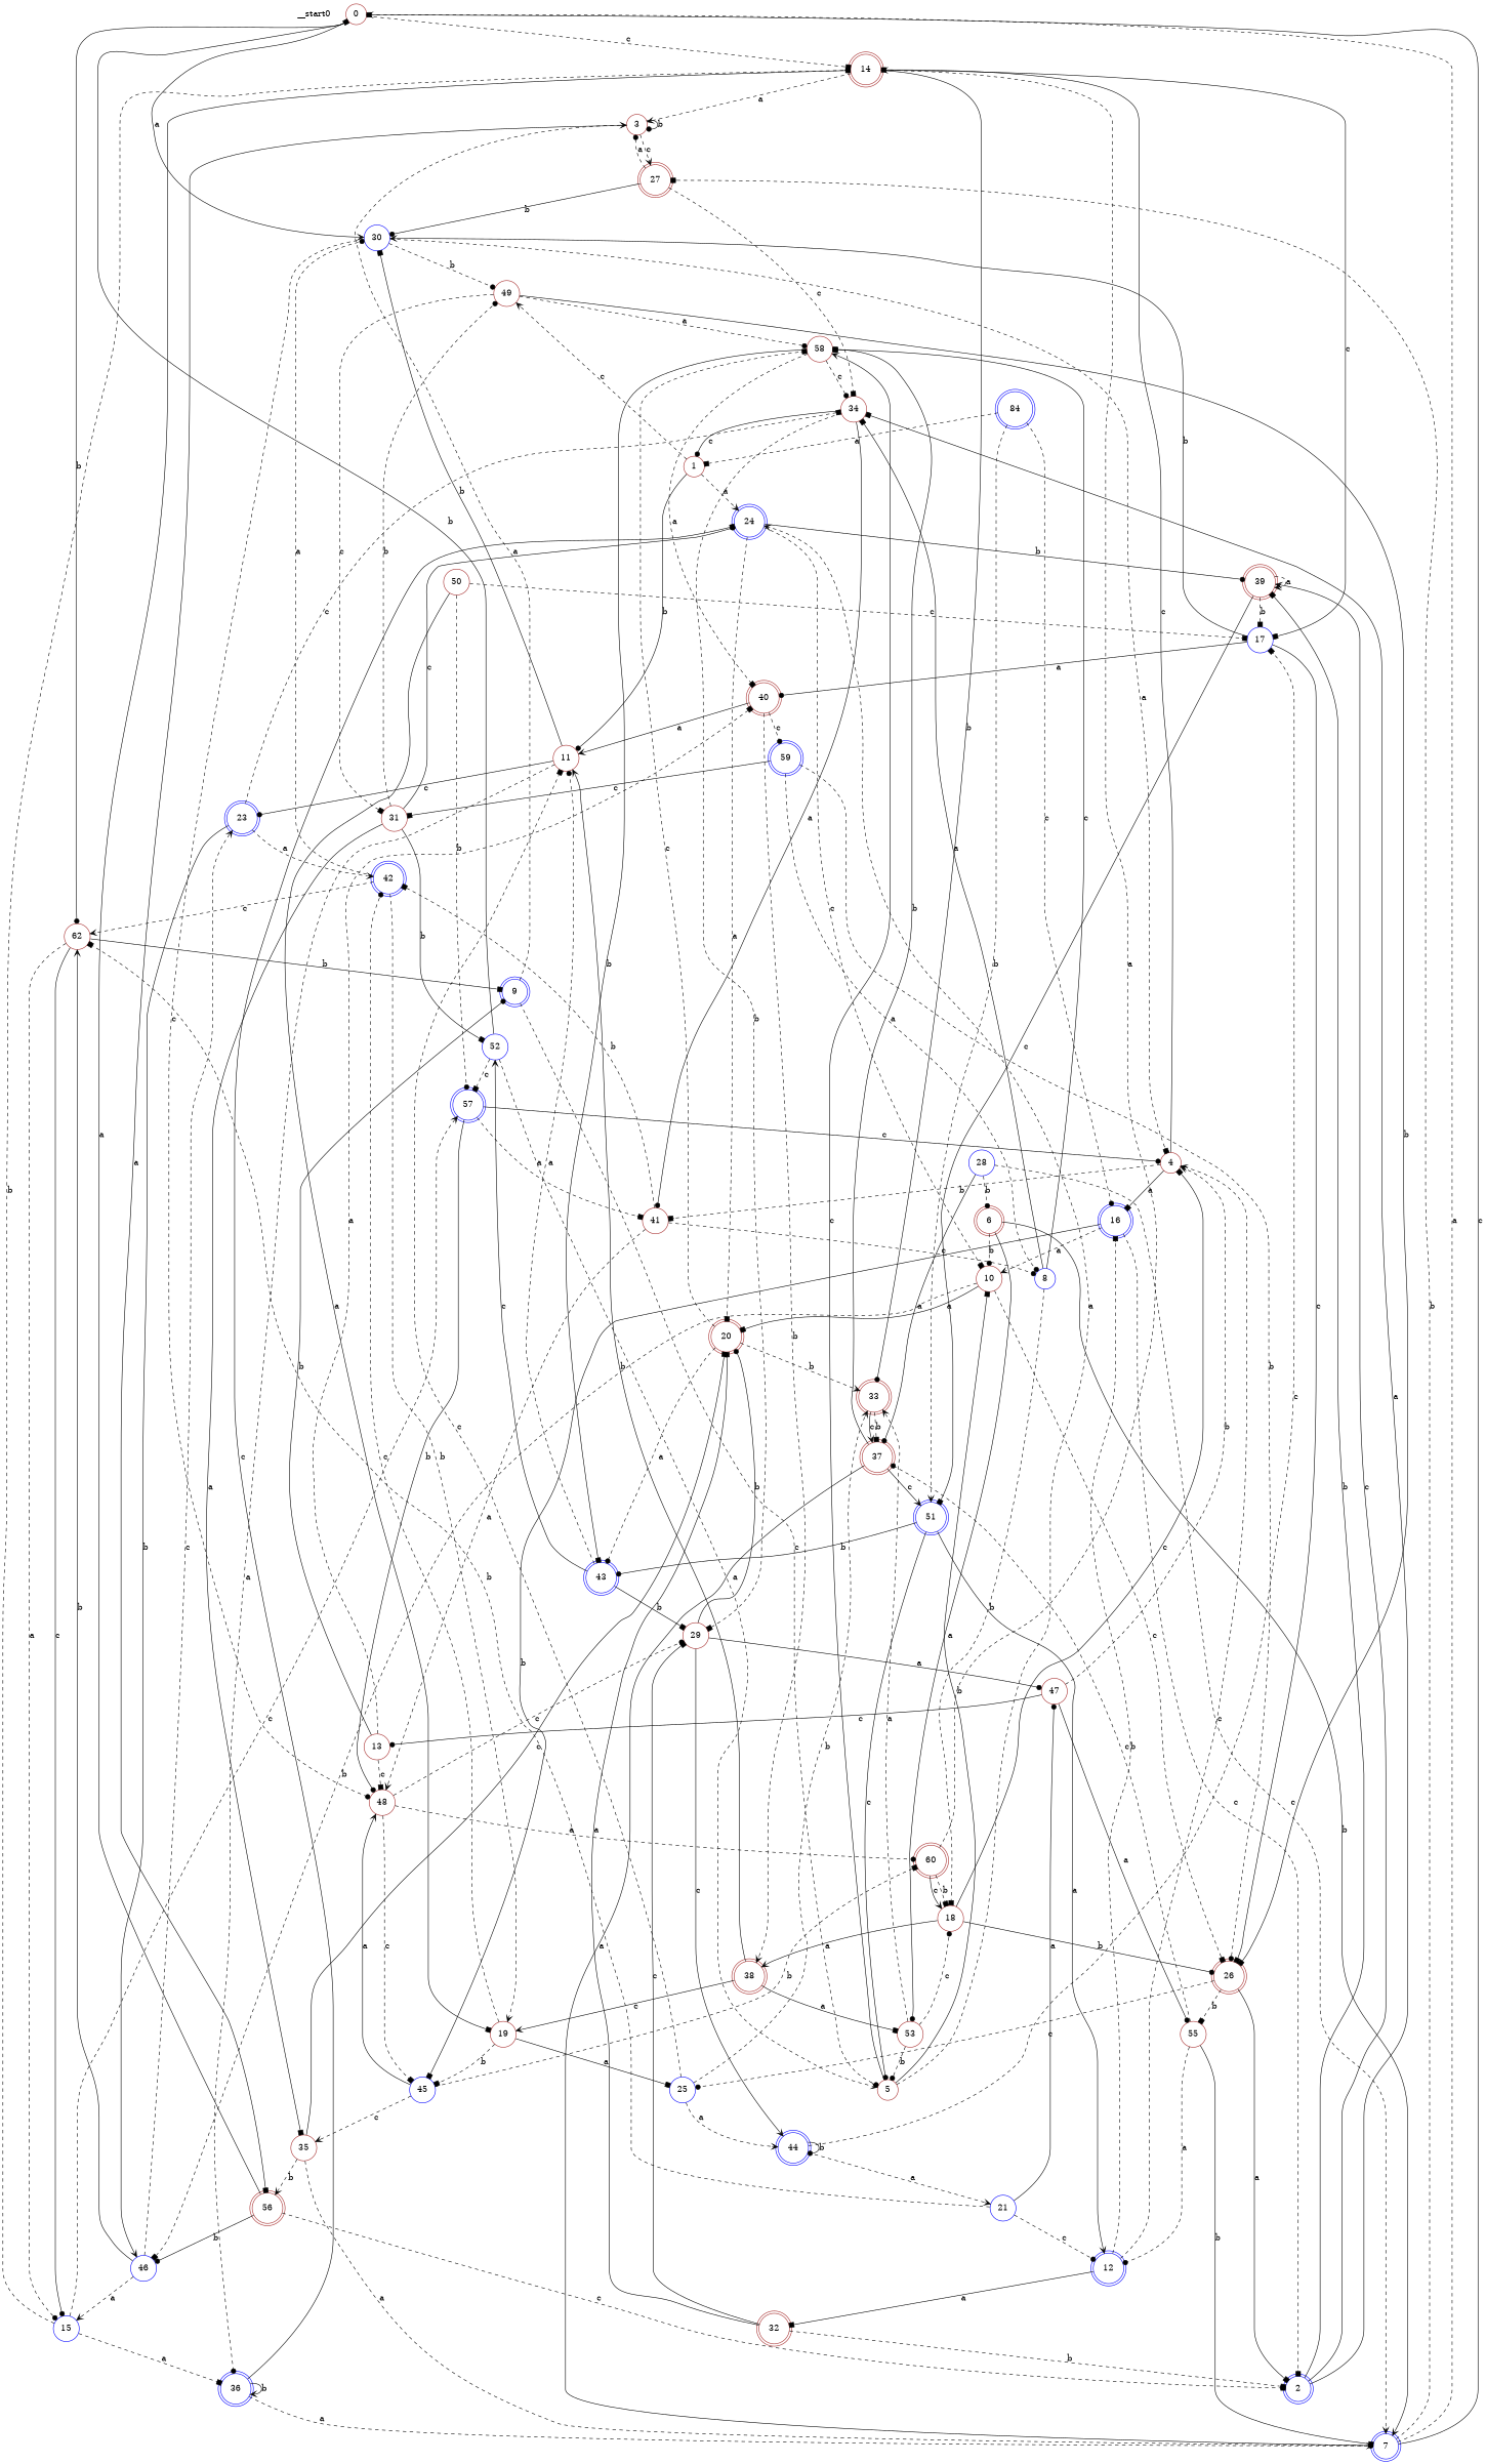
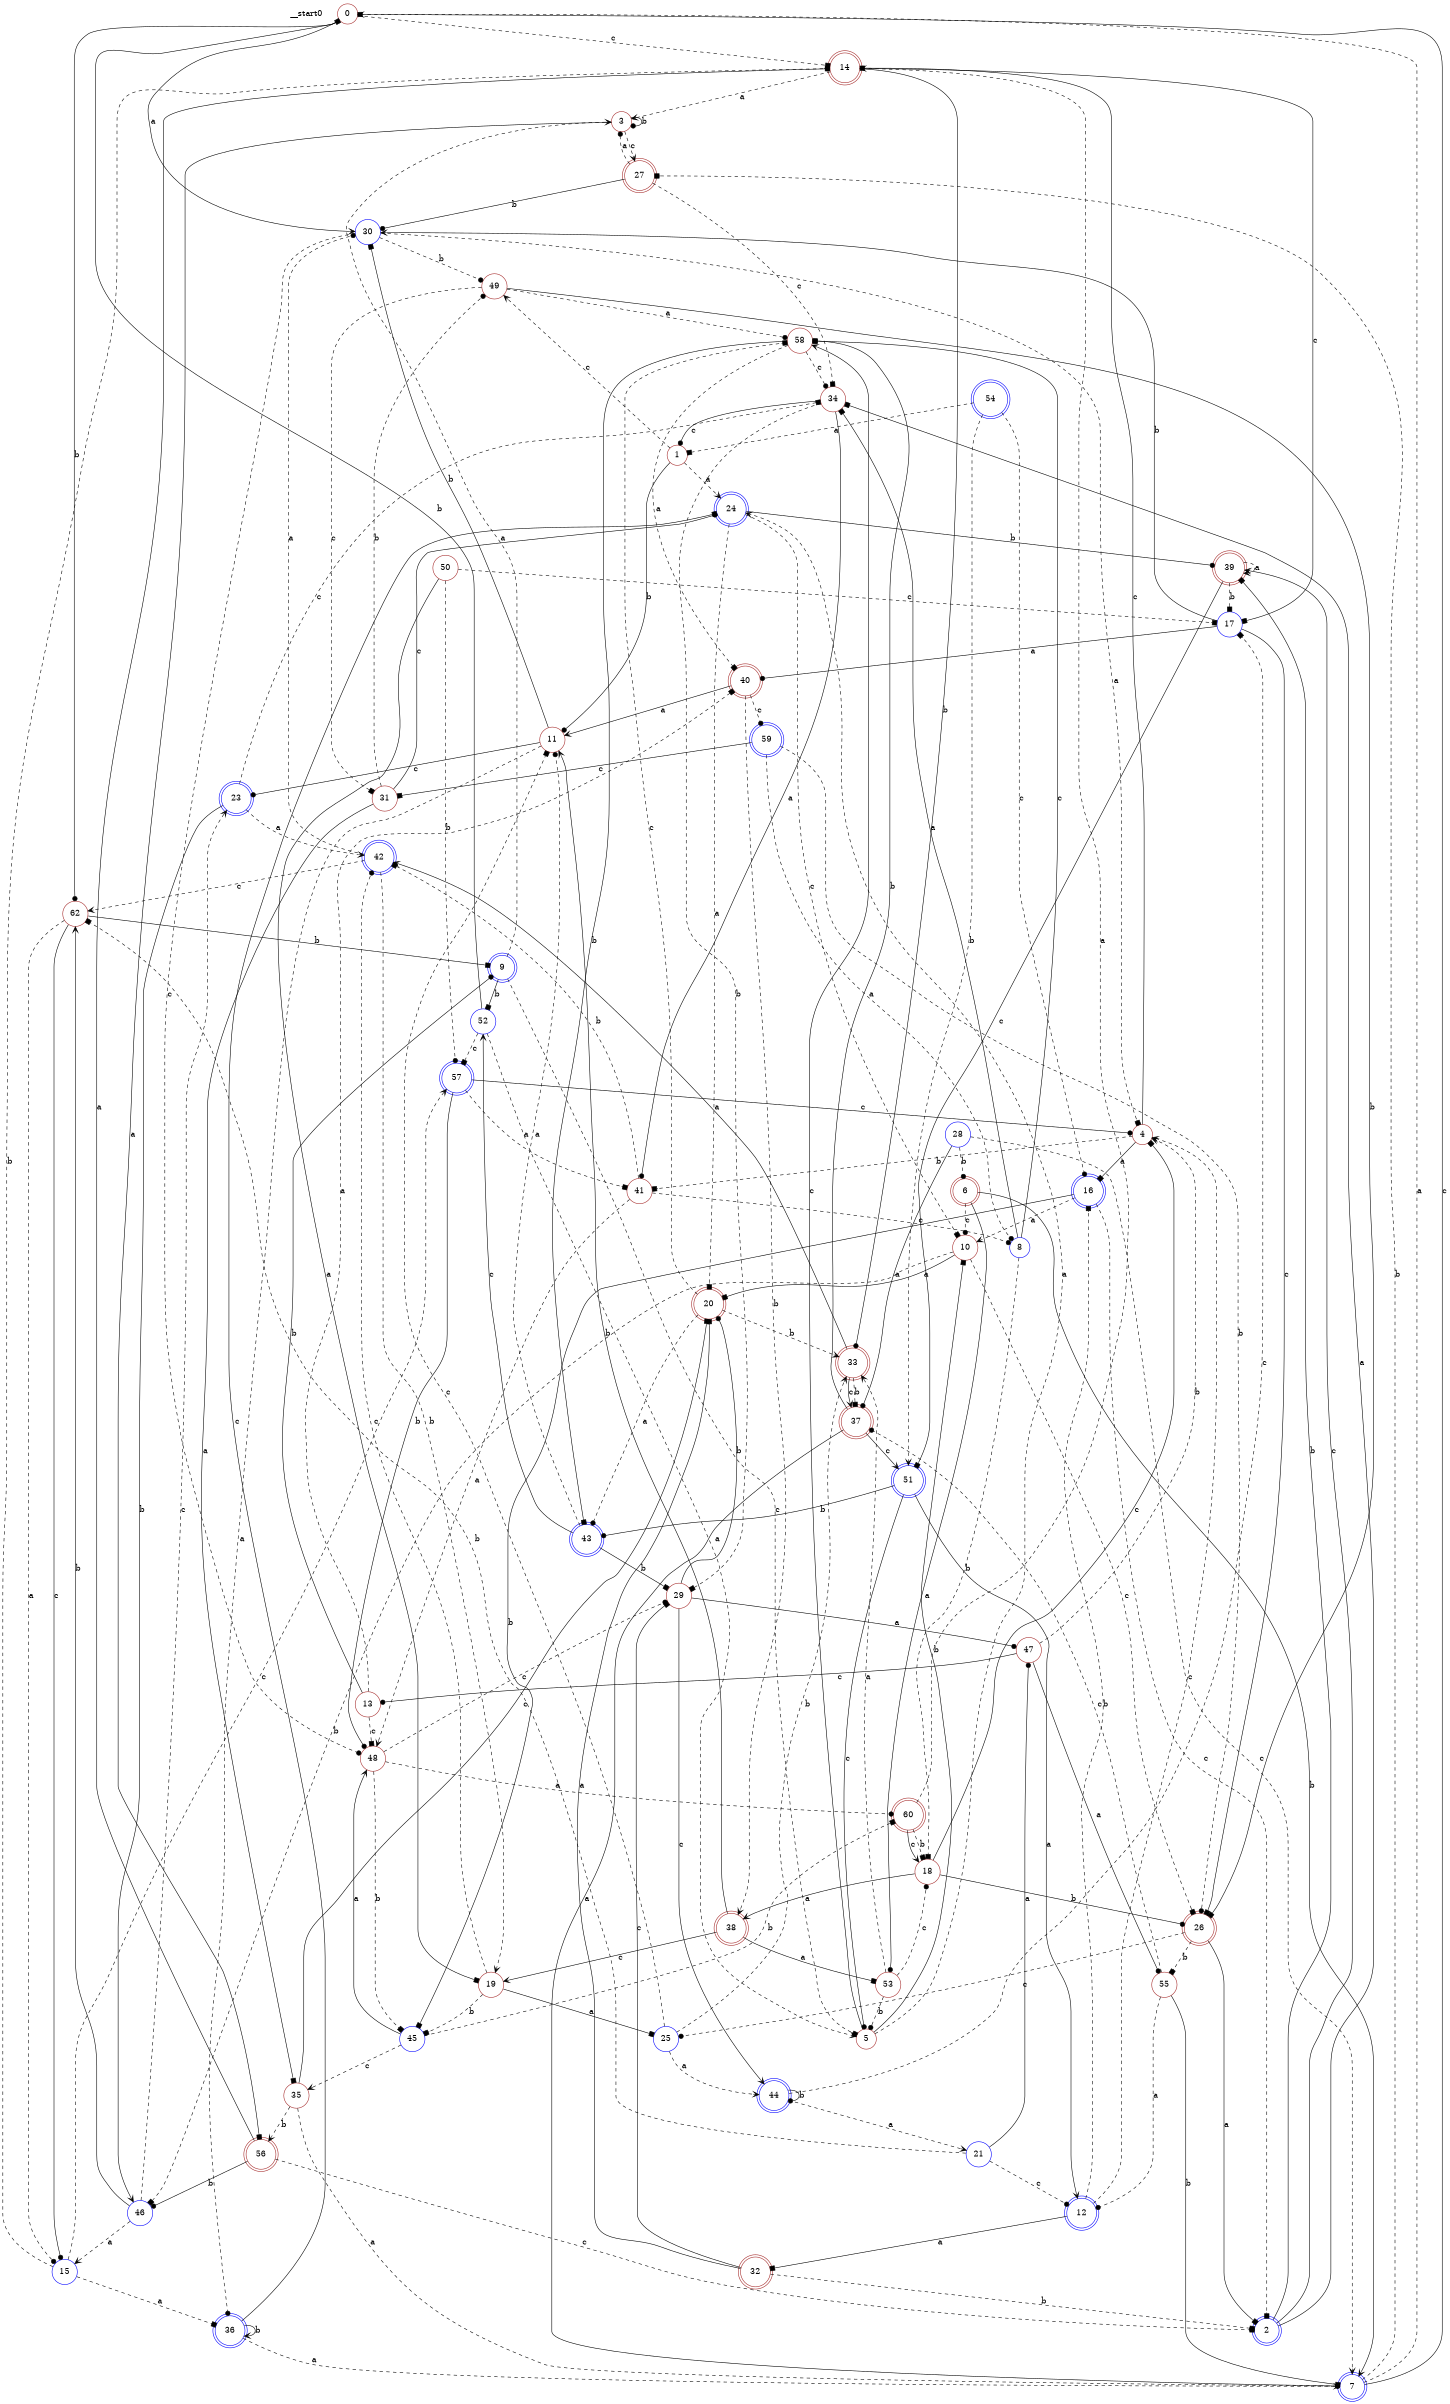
  digraph {
    rankdir=TB
    node [color=brown shape=circle fillcolor=white style=filled]
    edge [arrowhead=box style=dashed]
    __start0 [color=blue shape=none fillcolor="" style=""]
    n2 [label=0]
    n3 [label=14 shape=doublecircle style="rounded,filled"]
    n4 [label=62]
    n5 [color=blue label=30]
    n6 [label=3]
    n7 [color=blue label=17]
    n8 [label=33 shape=doublecircle style="rounded,filled"]
    n9 [color=blue label=9 shape=doublecircle style="rounded,filled"]
    n10 [color=blue label=15]
    n11 [label=49]
    n12 [label=4]
    n13 [label=48]
    n14 [label=1]
    n15 [label=11]
    n16 [color=blue label=24 shape=doublecircle style="rounded,filled"]
    n17 [color=blue label=23 shape=doublecircle style="rounded,filled"]
    n18 [color=blue label=36 shape=doublecircle style="rounded,filled"]
    n19 [label=39 shape=doublecircle style="rounded,filled"]
    n20 [label=10]
    n21 [label=20 shape=doublecircle style="rounded,filled"]
    n22 [label=58]
    n23 [label=26 shape=doublecircle style="rounded,filled"]
    n24 [label=31]
    n25 [color=blue label=2 shape=doublecircle style="rounded,filled"]
    n26 [label=34]
    n27 [label=41]
    n28 [label=29]
    n29 [color=blue label=51 shape=doublecircle style="rounded,filled"]
    n30 [label=27 shape=doublecircle style="rounded,filled"]
    n31 [label=56 shape=doublecircle style="rounded,filled"]
    n32 [color=blue label=46]
    n33 [color=blue label=16 shape=doublecircle style="rounded,filled"]
    n34 [color=blue label=45]
    n35 [color=blue label=8]
    n36 [color=blue label=42 shape=doublecircle style="rounded,filled"]
    n37 [label=5]
    n38 [label=40 shape=doublecircle style="rounded,filled"]
    n39 [color=blue label=43 shape=doublecircle style="rounded,filled"]
    n40 [label=6 shape=doublecircle style="rounded,filled"]
    n41 [color=blue label=7 shape=doublecircle style="rounded,filled"]
    n42 [label=53]
    n43 [label=18]
    n44 [label=38 shape=doublecircle style="rounded,filled"]
    n45 [color=blue label=52]
    n46 [color=blue label=57 shape=doublecircle style="rounded,filled"]
    n47 [color=blue label=25]
    n48 [label=55]
    n49 [color=blue label=12 shape=doublecircle style="rounded,filled"]
    n50 [label=32 shape=doublecircle style="rounded,filled"]
    n51 [label=13]
    n52 [color=blue label=59 shape=doublecircle style="rounded,filled"]
    n53 [label=60 shape=doublecircle style="rounded,filled"]
    n54 [label=37 shape=doublecircle style="rounded,filled"]
    n55 [label=35]
    n56 [label=19]
    n57 [color=blue label=44 shape=doublecircle style="rounded,filled"]
    n58 [color=blue label=21]
    n59 [label=47]
    n60 [color=blue label=28]
    n61 [label=50]
-   n62 [color=blue label=84 shape=doublecircle style="rounded,filled"]
+   n62 [color=blue label=54 shape=doublecircle style="rounded,filled"]
    n2 -> n3 [label=c]
    n2 -> n4 [arrowhead=dot label=b style=solid]
    n2 -> n5 [arrowhead=vee label=a style=solid]
    n3 -> n6 [arrowhead=vee label=a]
    n3 -> n7 [label=c style=solid]
    n3 -> n8 [arrowhead=dot label=b style=solid]
    n4 -> n9 [label=b style=solid]
    n4 -> n10 [arrowhead=dot label=a]
    n4 -> n10 [arrowhead=dot label=c style=solid]
    n5 -> n11 [arrowhead=dot label=b]
    n5 -> n12 [label=a]
    n5 -> n13 [arrowhead=dot label=c]
    n6 -> n6 [arrowhead=dot label=b style=solid]
    n6 -> n30 [arrowhead=vee label=c]
    n6 -> n31 [label=a style=solid]
    n7 -> n5 [arrowhead=vee label=b style=solid]
    n7 -> n23 [label=c style=solid]
    n7 -> n38 [arrowhead=dot label=a style=solid]
+   n8 -> n36 [arrowhead=vee label=a style=solid]
    n8 -> n54 [label=b]
    n8 -> n54 [arrowhead=vee label=c style=solid]
    n9 -> n6 [arrowhead=vee label=a]
-   n9 -> n37 [arrowhead=dot label=c]
-   n24 -> n45 [label=b style=solid]
+   n9 -> n37 [label=c]
+   n9 -> n45 [label=b style=solid]
    n10 -> n3 [label=b]
    n10 -> n18 [label=a]
    n10 -> n46 [arrowhead=vee label=c]
    n11 -> n22 [arrowhead=dot label=a]
    n11 -> n23 [label=b style=solid]
    n11 -> n24 [label=c]
    n12 -> n3 [label=c style=solid]
    n12 -> n27 [label=b]
    n12 -> n33 [label=a style=solid]
    n13 -> n28 [arrowhead=dot label=c]
-   n13 -> n34 [label=c]
+   n13 -> n34 [label=b]
    n13 -> n53 [arrowhead=dot label=a]
    n14 -> n11 [arrowhead=vee label=c]
    n14 -> n15 [arrowhead=dot label=b style=solid]
    n14 -> n16 [arrowhead=vee label=a]
    n15 -> n5 [label=b style=solid]
    n15 -> n17 [arrowhead=dot label=c style=solid]
    n15 -> n18 [arrowhead=dot label=a]
    n16 -> n19 [arrowhead=dot label=b style=solid]
    n16 -> n20 [label=c]
    n16 -> n21 [label=a]
    n17 -> n26 [label=c]
    n17 -> n32 [arrowhead=vee label=b style=solid]
    n17 -> n36 [arrowhead=vee label=a]
    n18 -> n16 [label=c style=solid]
    n18 -> n18 [arrowhead=vee label=b style=solid]
    n18 -> n41 [arrowhead=vee label=a]
    n19 -> n7 [label=b]
    n19 -> n19 [arrowhead=vee label=a]
    n19 -> n29 [label=c style=solid]
    n20 -> n21 [label=a style=solid]
    n20 -> n23 [label=c]
    n20 -> n32 [label=b]
    n21 -> n8 [arrowhead=vee label=b]
    n21 -> n22 [label=c]
    n21 -> n39 [arrowhead=dot label=a]
    n22 -> n26 [arrowhead=dot label=c]
    n22 -> n38 [label=a]
    n22 -> n39 [label=b style=solid]
    n23 -> n25 [label=a style=solid]
    n23 -> n47 [arrowhead=dot label=c]
    n23 -> n48 [label=b]
    n24 -> n11 [arrowhead=dot label=b]
    n24 -> n16 [arrowhead=dot label=c style=solid]
    n24 -> n55 [label=a style=solid]
    n25 -> n19 [label=b style=solid]
    n25 -> n19 [arrowhead=vee label=c style=solid]
    n25 -> n26 [label=a style=solid]
    n26 -> n14 [arrowhead=dot label=c style=solid]
    n26 -> n27 [arrowhead=dot label=a style=solid]
    n26 -> n28 [label=b]
    n27 -> n13 [arrowhead=vee label=a]
    n27 -> n35 [arrowhead=dot label=c]
    n27 -> n36 [label=b]
    n28 -> n21 [arrowhead=dot label=b style=solid]
    n28 -> n57 [arrowhead=vee label=c style=solid]
    n28 -> n59 [arrowhead=dot label=a style=solid]
    n29 -> n37 [arrowhead=dot label=c style=solid]
    n29 -> n39 [arrowhead=dot label=b style=solid]
    n29 -> n49 [arrowhead=vee label=a style=solid]
    n30 -> n5 [arrowhead=dot label=b style=solid]
    n30 -> n6 [arrowhead=dot label=a]
    n30 -> n26 [label=c]
    n31 -> n3 [arrowhead=dot label=a style=solid]
    n31 -> n25 [label=c]
    n31 -> n32 [arrowhead=dot label=b style=solid]
    n32 -> n4 [arrowhead=vee label=b style=solid]
    n32 -> n10 [arrowhead=vee label=a]
    n32 -> n17 [arrowhead=vee label=c]
    n33 -> n20 [arrowhead=vee label=a]
    n33 -> n25 [label=c]
    n33 -> n34 [label=b style=solid]
    n34 -> n13 [arrowhead=vee label=a style=solid]
    n34 -> n53 [label=b]
    n34 -> n55 [arrowhead=vee label=c]
    n35 -> n22 [label=c style=solid]
    n35 -> n26 [label=a style=solid]
    n35 -> n43 [label=b]
    n36 -> n4 [arrowhead=vee label=c]
    n36 -> n5 [arrowhead=dot label=a]
    n36 -> n56 [arrowhead=vee label=b]
    n37 -> n16 [arrowhead=vee label=a]
    n37 -> n20 [label=b style=solid]
    n37 -> n22 [arrowhead=vee label=c style=solid]
    n38 -> n15 [arrowhead=vee label=a style=solid]
    n38 -> n44 [arrowhead=vee label=b]
    n38 -> n52 [arrowhead=dot label=c]
    n39 -> n15 [arrowhead=dot label=a]
    n39 -> n28 [label=b style=solid]
    n39 -> n45 [arrowhead=vee label=c style=solid]
-   n40 -> n20 [arrowhead=dot label=b]
+   n40 -> n20 [arrowhead=dot label=c]
    n40 -> n41 [arrowhead=vee label=b style=solid]
    n40 -> n42 [arrowhead=dot label=a style=solid]
    n41 -> n2 [label=a]
    n41 -> n2 [arrowhead=vee label=c style=solid]
    n41 -> n30 [label=b]
    n42 -> n8 [arrowhead=vee label=a]
    n42 -> n37 [arrowhead=dot label=b]
    n42 -> n43 [arrowhead=dot label=c]
    n43 -> n12 [label=c style=solid]
    n43 -> n23 [arrowhead=dot label=b style=solid]
    n43 -> n44 [arrowhead=vee label=a style=solid]
    n44 -> n15 [arrowhead=vee label=b style=solid]
    n44 -> n42 [label=a style=solid]
    n44 -> n56 [arrowhead=vee label=c style=solid]
    n45 -> n2 [label=b style=solid]
    n45 -> n37 [arrowhead=vee label=a]
    n45 -> n46 [label=c]
    n46 -> n12 [arrowhead=dot label=c style=solid]
    n46 -> n13 [arrowhead=dot label=b style=solid]
    n46 -> n27 [label=a]
    n47 -> n8 [arrowhead=vee label=b]
    n47 -> n15 [label=c]
    n47 -> n57 [arrowhead=vee label=a]
    n48 -> n41 [label=b style=solid]
    n48 -> n49 [arrowhead=dot label=a]
    n48 -> n54 [arrowhead=dot label=c]
    n49 -> n12 [arrowhead=vee label=c]
    n49 -> n33 [label=b]
    n49 -> n50 [label=a style=solid]
    n50 -> n21 [label=a style=solid]
    n50 -> n25 [label=b]
    n50 -> n28 [label=c style=solid]
    n51 -> n9 [arrowhead=dot label=b style=solid]
    n51 -> n13 [label=c]
    n51 -> n38 [label=a]
    n52 -> n23 [arrowhead=dot label=b]
    n52 -> n24 [label=c style=solid]
    n52 -> n35 [arrowhead=dot label=a]
    n53 -> n3 [arrowhead=vee label=a]
    n53 -> n43 [label=b]
    n53 -> n43 [arrowhead=vee label=c style=solid]
    n54 -> n22 [label=b style=solid]
    n54 -> n29 [arrowhead=vee label=c style=solid]
    n54 -> n41 [arrowhead=dot label=a style=solid]
    n55 -> n21 [label=c style=solid]
    n55 -> n31 [arrowhead=vee label=b]
    n55 -> n41 [arrowhead=dot label=a]
    n56 -> n34 [label=b]
    n56 -> n36 [arrowhead=dot label=c]
    n56 -> n47 [label=a style=solid]
    n57 -> n7 [label=c]
    n57 -> n57 [arrowhead=dot label=b style=solid]
    n57 -> n58 [arrowhead=vee label=a]
    n58 -> n4 [label=b]
    n58 -> n49 [arrowhead=dot label=c]
    n58 -> n59 [arrowhead=dot label=a style=solid]
    n59 -> n12 [arrowhead=vee label=b]
    n59 -> n48 [arrowhead=dot label=a style=solid]
    n59 -> n51 [arrowhead=dot label=c style=solid]
    n60 -> n40 [arrowhead=dot label=b]
    n60 -> n41 [arrowhead=vee label=c]
    n60 -> n54 [arrowhead=dot label=a style=solid]
    n61 -> n7 [label=c]
    n61 -> n46 [arrowhead=dot label=b]
    n61 -> n56 [label=a style=solid]
    n62 -> n14 [label=a]
    n62 -> n29 [arrowhead=vee label=b]
    n62 -> n33 [arrowhead=dot label=c]
  }
